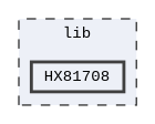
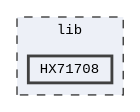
  digraph {
    compound=true
    rankdir=LR
    fontname="Liberation Mono"
-   n1 [color=grey25 fillcolor="#edf0f7" fontname="Liberation Mono" fontsize=10 height=0.2 label=HX81708 shape=box style="filled,bold" width=0.4]
+   n1 [color=grey25 fillcolor="#edf0f7" fontname="Liberation Mono" fontsize=10 height=0.2 label=HX71708 shape=box style="filled,bold" width=0.4]
    subgraph cluster_1 {
      bgcolor="#edf0f7"
      fontsize=10
      label=lib
      pencolor=grey25
      style="filled,dashed"
      n1
    }
  }
